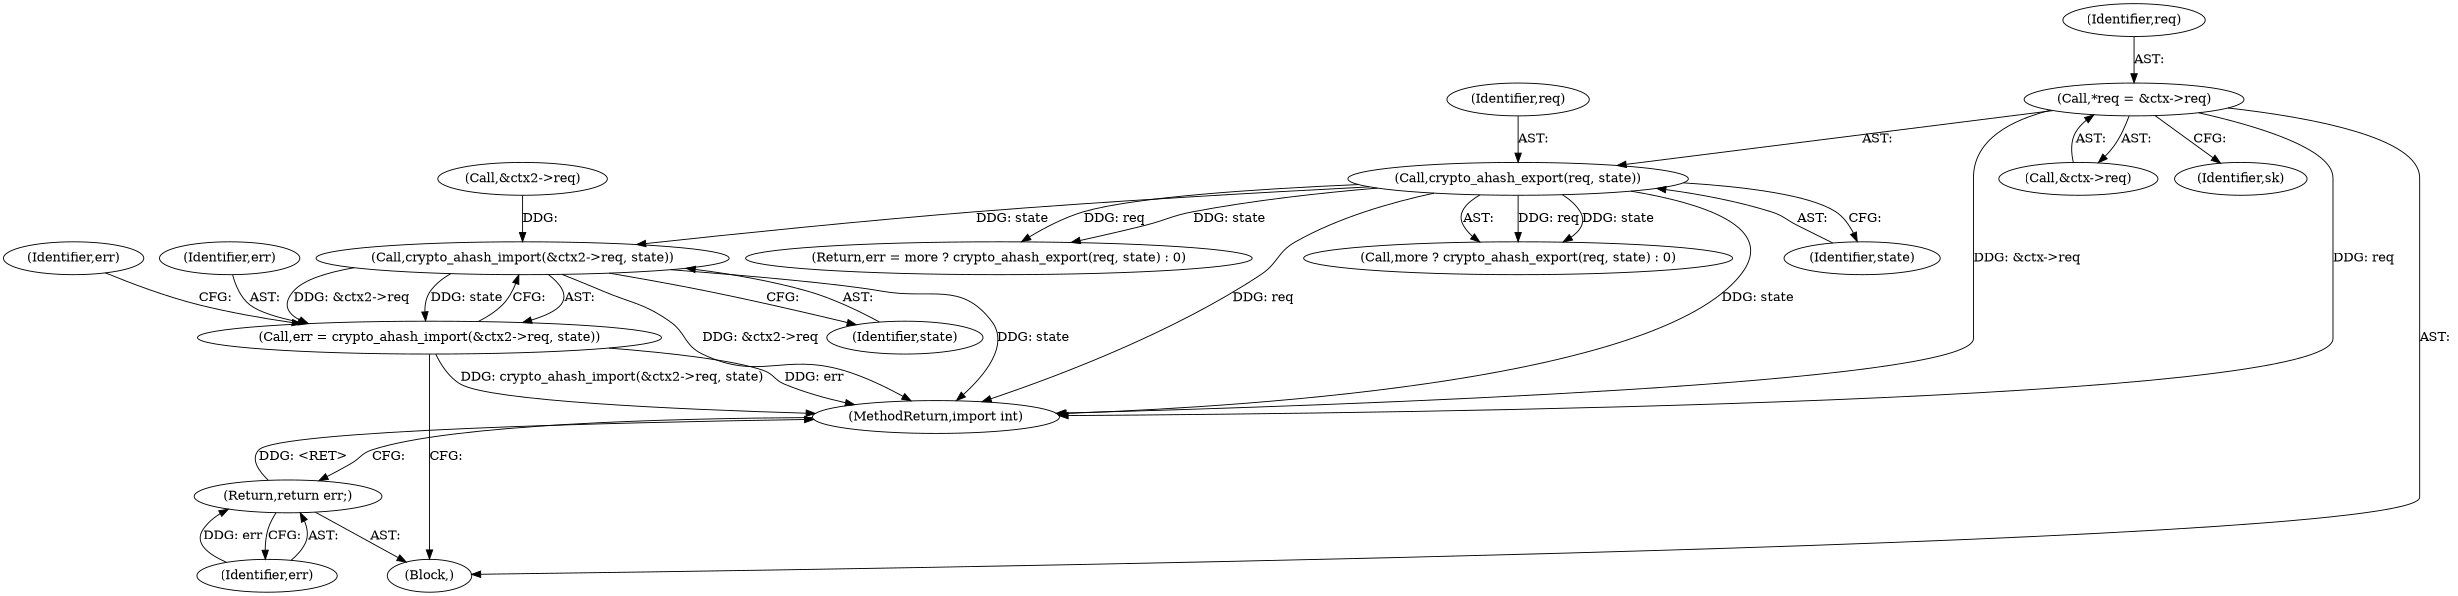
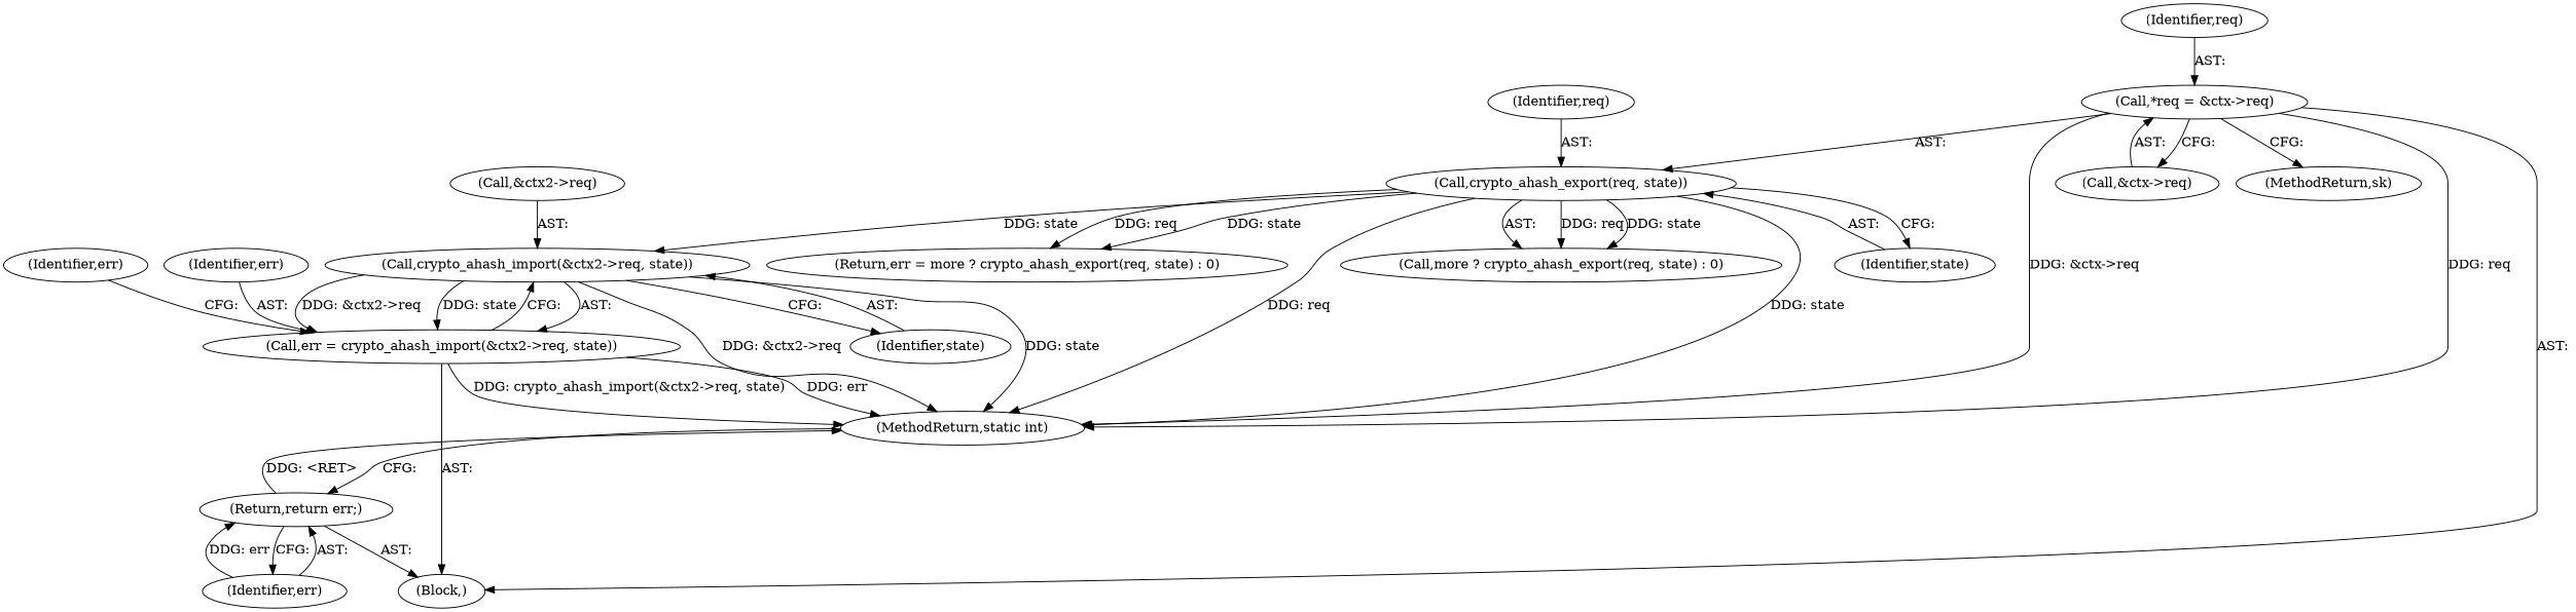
  digraph {
    n1 [label="(Call,crypto_ahash_import(&ctx2->req, state))"]
    n2 [label="(Call,err = crypto_ahash_import(&ctx2->req, state))"]
    n3 [label="(Identifier,state)"]
-   n4 [label="(MethodReturn,import int)"]
+   n4 [label="(MethodReturn,static int)"]
    n5 [label="(Block,)"]
    n6 [label="(Return,return err;)"]
    n7 [label="(Call,crypto_ahash_export(req, state))"]
    n8 [label="(Identifier,state)"]
    n9 [label="(Return,err = more ? crypto_ahash_export(req, state) : 0)"]
    n10 [label="(Call,more ? crypto_ahash_export(req, state) : 0)"]
    n11 [label="(Call,*req = &ctx->req)"]
    n12 [label="(Call,&ctx->req)"]
-   n13 [label="(Identifier,sk)"]
+   n13 [label="(MethodReturn,sk)"]
    n14 [label="(Identifier,err)"]
    n15 [label="(Call,&ctx2->req)"]
    n16 [label="(Identifier,err)"]
    n17 [label="(Identifier,err)"]
    n18 [label="(Identifier,req)"]
    n19 [label="(Identifier,req)"]
    n1 -> n2 [label="AST: "]
    n1 -> n2 [label="DDG: &ctx2->req"]
    n1 -> n2 [label="DDG: state"]
    n1 -> n3 [label="CFG: "]
    n1 -> n4 [label="DDG: &ctx2->req"]
    n1 -> n4 [label="DDG: state"]
    n2 -> n1 [label="CFG: "]
    n2 -> n4 [label="DDG: crypto_ahash_import(&ctx2->req, state)"]
    n2 -> n4 [label="DDG: err"]
-   n2 -> n5 [label="CFG: "]
+   n2 -> n5 [label="AST: "]
    n3 -> n1 [label="AST: "]
    n4 -> n6 [label="CFG: "]
    n6 -> n4 [label="DDG: <RET>"]
    n6 -> n5 [label="AST: "]
    n6 -> n14 [label="CFG: "]
    n7 -> n1 [label="DDG: state"]
    n7 -> n4 [label="DDG: state"]
    n7 -> n4 [label="DDG: req"]
    n7 -> n8 [label="CFG: "]
    n7 -> n9 [label="DDG: req"]
    n7 -> n9 [label="DDG: state"]
    n7 -> n10 [label="AST: "]
    n7 -> n10 [label="DDG: req"]
    n7 -> n10 [label="DDG: state"]
    n8 -> n7 [label="AST: "]
    n11 -> n4 [label="DDG: &ctx->req"]
    n11 -> n4 [label="DDG: req"]
    n11 -> n5 [label="AST: "]
    n11 -> n7 [label="AST: "]
-   n11 -> n12 [label="AST: "]
+   n11 -> n12 [label="CFG: "]
    n11 -> n13 [label="CFG: "]
    n12 -> n11 [label="AST: "]
    n14 -> n6 [label="AST: "]
    n14 -> n6 [label="DDG: err"]
-   n15 -> n1 [label="DDG: "]
+   n15 -> n1 [label="AST: "]
    n16 -> n2 [label="AST: "]
    n17 -> n2 [label="CFG: "]
    n18 -> n7 [label="AST: "]
    n19 -> n11 [label="AST: "]
  }
